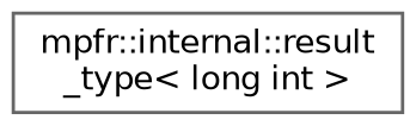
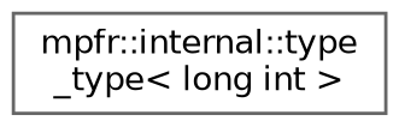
  digraph {
    rankdir=LR
-   n1 [color=grey40 fillcolor=white fontname=Helvetica fontsize=10 height=0.2 label="mpfr::internal::result\l_type\< long int \>" shape=box style=filled width=0.4]
+   n1 [color=grey40 fillcolor=white fontname=Helvetica fontsize=10 height=0.2 label="mpfr::internal::type\l_type\< long int \>" shape=box style=filled width=0.4]
  }
